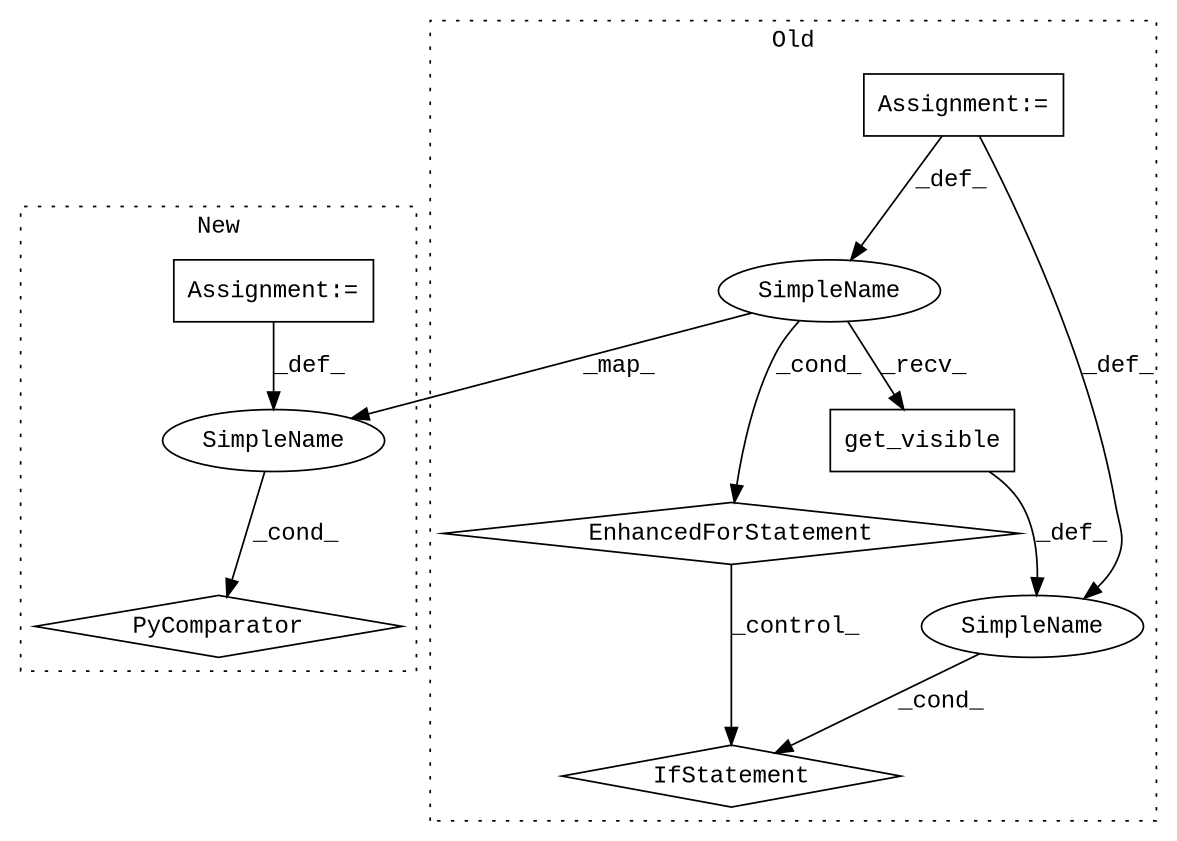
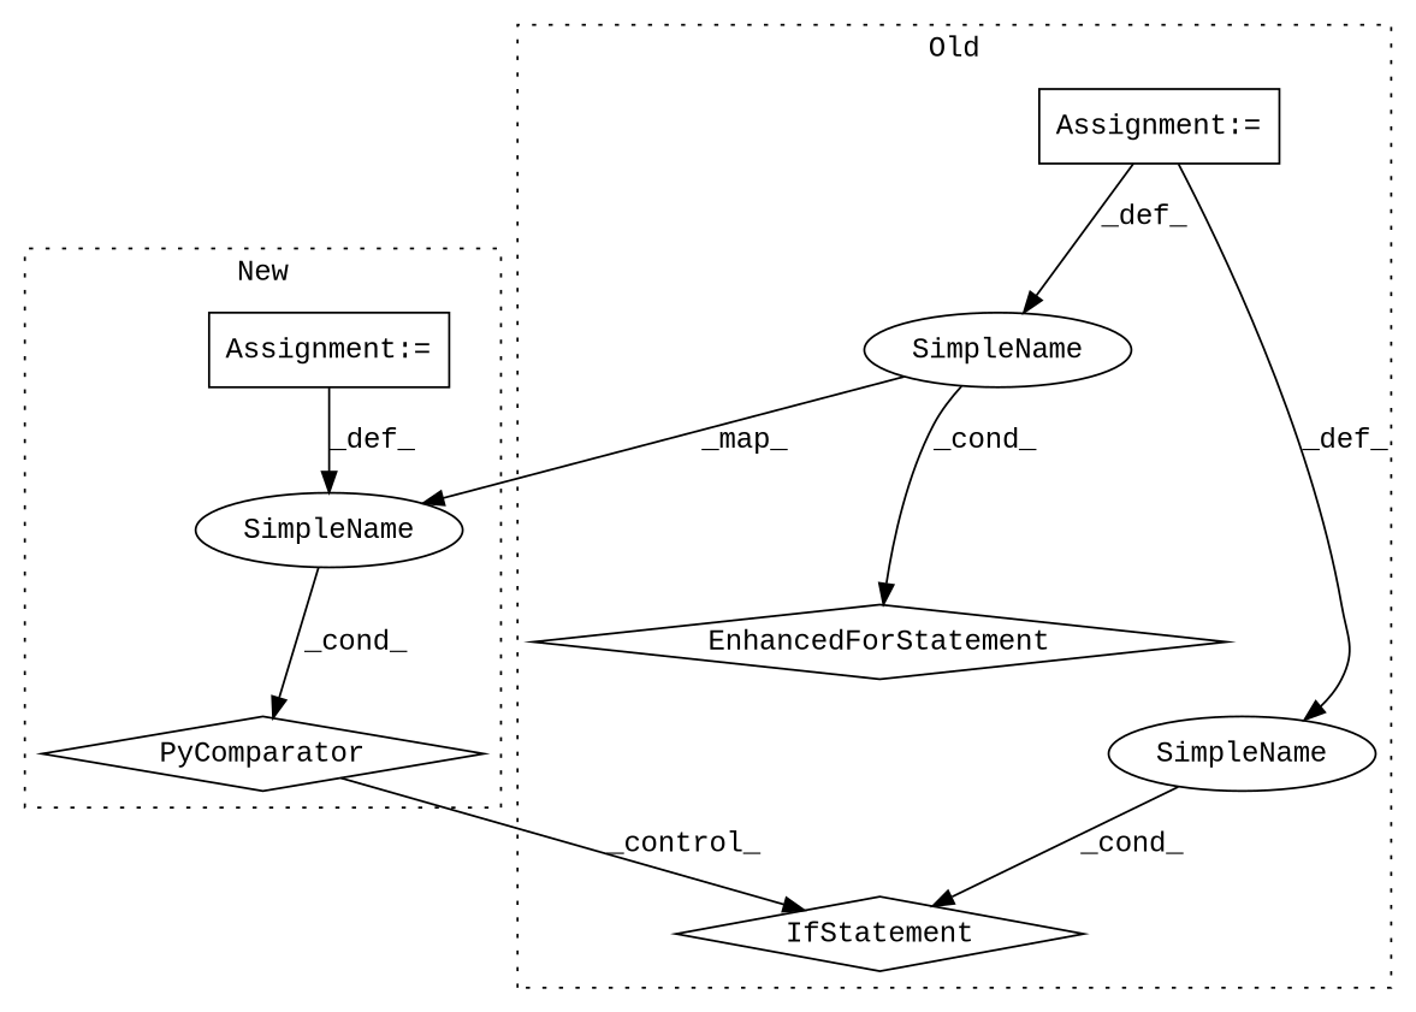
  digraph {
    fontname="Liberation Mono"
    node [a=42 fontname="Liberation Mono" l="53,2" s="39760,39831" shape=box]
    edge [fontname="Liberation Mono"]
-   n1 [a=32 l=13 label=get_visible s=39848]
    n2 [a=70 label=EnhancedForStatement shape=diamond]
    n3 [a=25 l="4,2" label=IfStatement s="39841,39861" shape=diamond]
    n4 [a=7 label="Assignment:="]
    n5 [l=2 label=SimpleName s=39817 shape=ellipse]
    n6 [label=SimpleName shape=ellipse l="" s=""]
    n7 [a=113 l=37 label=PyComparator s=39908 shape=diamond]
    n8 [a=7 l=37 label="Assignment:=" s=39908]
    n9 [l=2 label=SimpleName s=39911 shape=ellipse]
    subgraph cluster_1 {
      label=Old
      style=dotted
-     n1
      n2
      n3
      n4
      n5
      n6
    }
    subgraph cluster_2 {
      label=New
      style=dotted
      n7
      n8
      n9
    }
-   n1 -> n6 [label=_def_]
-   n2 -> n3 [label=_control_]
+   n7 -> n3 [label=_control_]
    n4 -> n5 [label=_def_]
    n4 -> n6 [label=_def_]
-   n5 -> n1 [label=_recv_]
    n5 -> n2 [label=_cond_]
    n5 -> n9 [label=_map_]
    n6 -> n3 [label=_cond_]
    n8 -> n9 [label=_def_]
    n9 -> n7 [label=_cond_]
  }
